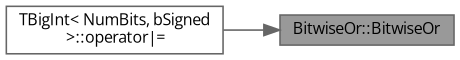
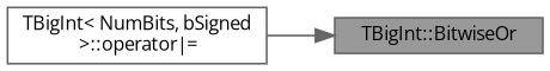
  digraph {
    rankdir=RL
    fontname="Open Sans"
    node [fontname="Open Sans" fontsize=10 shape=box style=filled]
-   n1 [color=gray40 fillcolor=grey60 fontcolor=black height=0.2 label="BitwiseOr::BitwiseOr" width=0.4]
+   n1 [color=gray40 fillcolor=grey60 fontcolor=black height=0.2 label="TBigInt::BitwiseOr" width=0.4]
    n2 [color=grey40 fillcolor=white height=0.2 label="TBigInt\< NumBits, bSigned\l \>::operator\|=" width=0.4]
    n1 -> n2 [color=gray40 dir=back fontname="Open Sans" fontsize=10 labelfontname=Helvetica labelfontsize=10 style=solid]
  }
